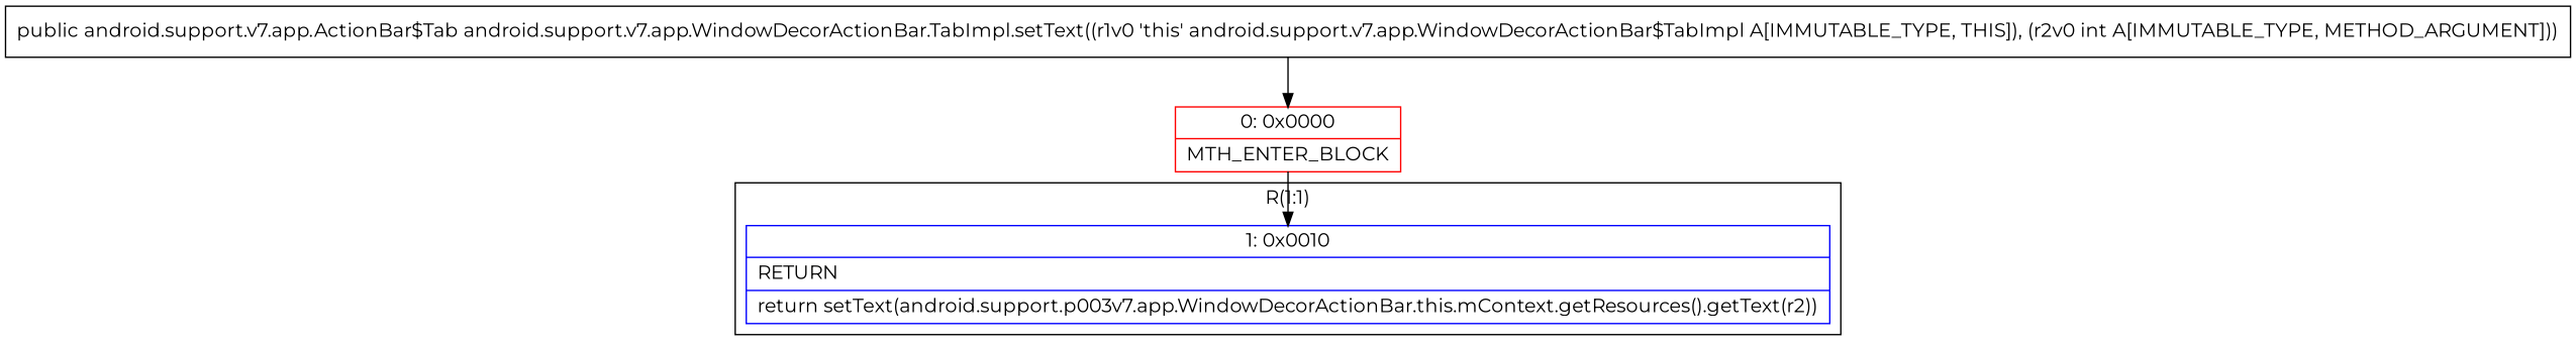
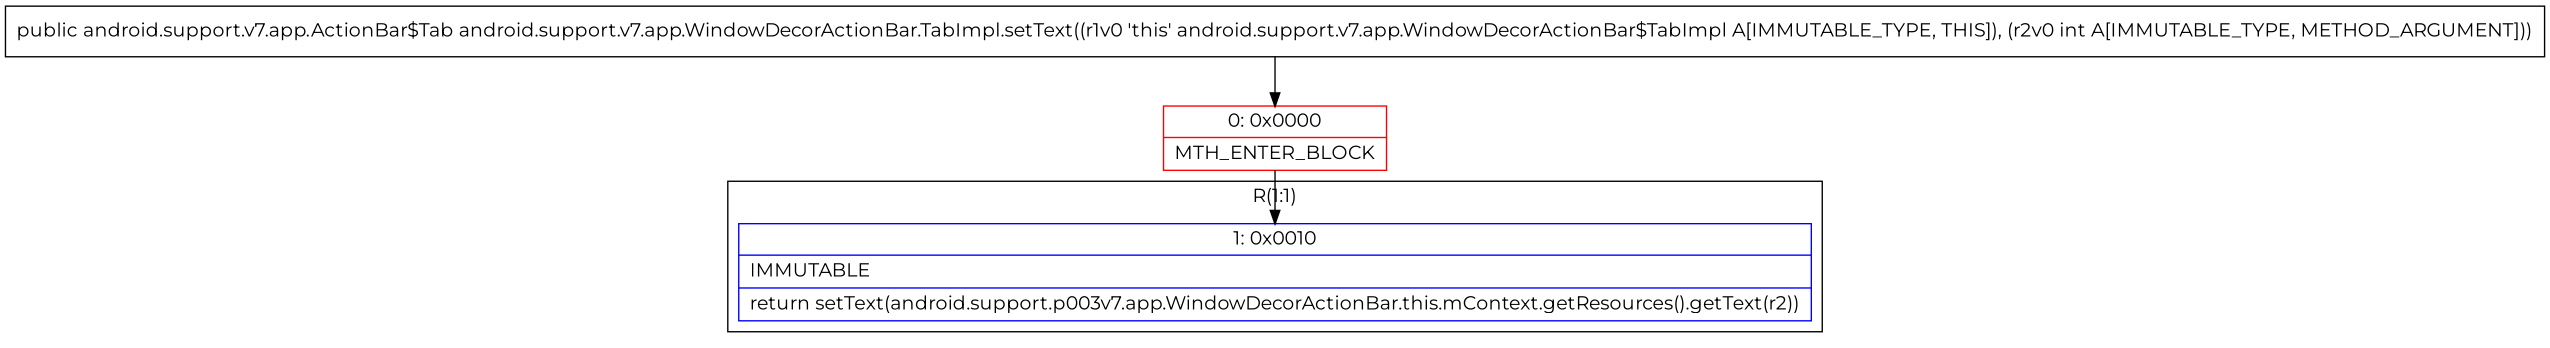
  digraph {
    fontname=Montserrat
    node [shape=record fontname=Montserrat]
    edge [fontname=Montserrat]
-   n1 [color=blue label="{1\:\ 0x0010|RETURN\l|return setText(android.support.p003v7.app.WindowDecorActionBar.this.mContext.getResources().getText(r2))\l}"]
+   n1 [color=blue label="{1\:\ 0x0010|IMMUTABLE\l|return setText(android.support.p003v7.app.WindowDecorActionBar.this.mContext.getResources().getText(r2))\l}"]
    n2 [color=red label="{0\:\ 0x0000|MTH_ENTER_BLOCK\l}"]
    n3 [label="{public android.support.v7.app.ActionBar$Tab android.support.v7.app.WindowDecorActionBar.TabImpl.setText((r1v0 'this' android.support.v7.app.WindowDecorActionBar$TabImpl A[IMMUTABLE_TYPE, THIS]), (r2v0 int A[IMMUTABLE_TYPE, METHOD_ARGUMENT])) }"]
    subgraph cluster_1 {
      label="R(1:1)"
      n1
    }
    n2 -> n1
    n3 -> n2
  }
